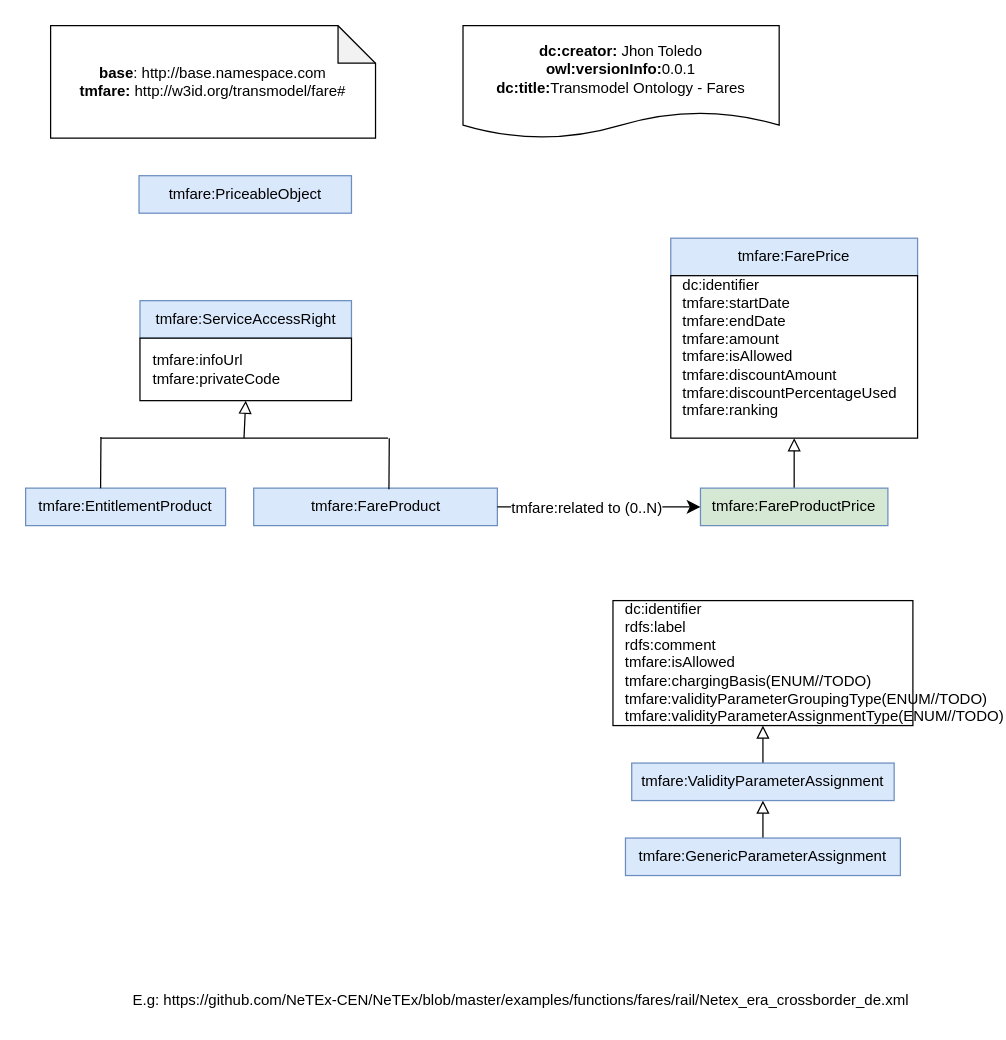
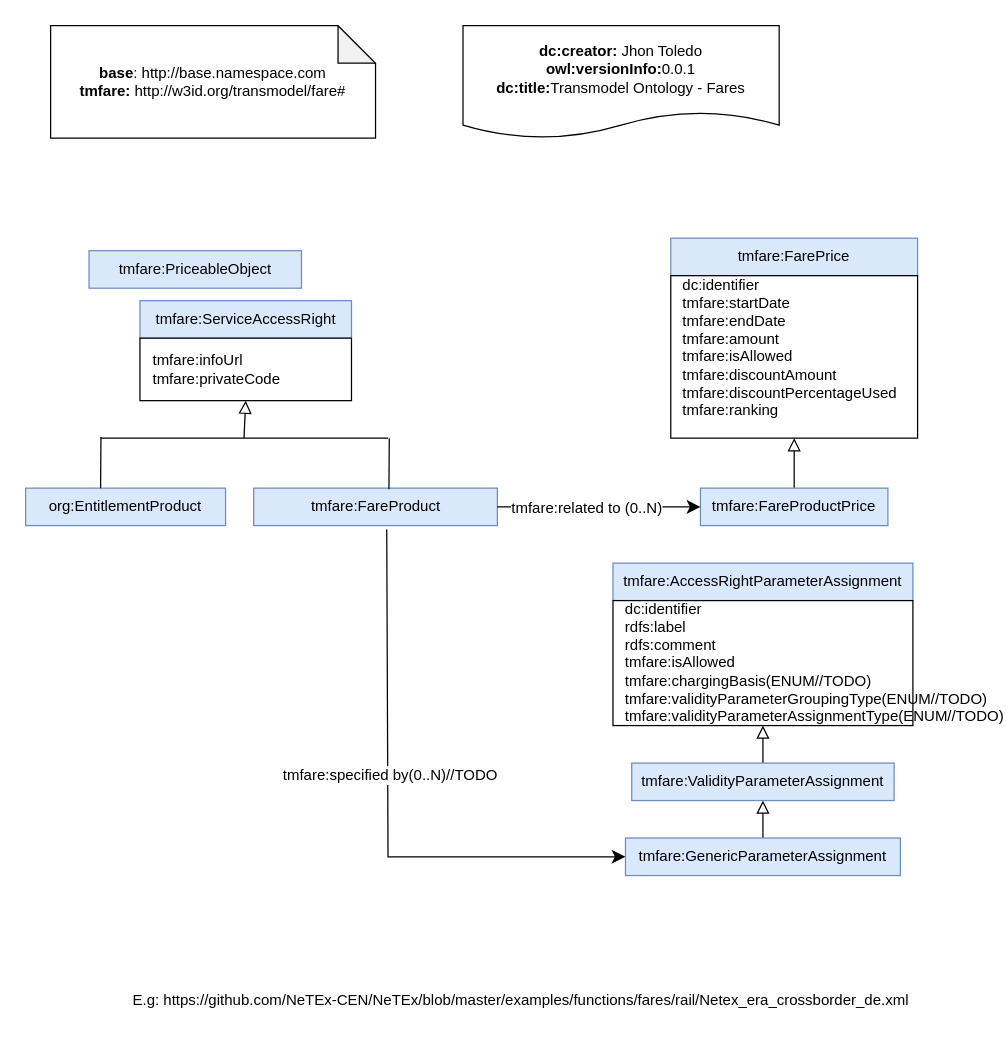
  <mxCell id="0" />
  <mxCell id="1" parent="0" />
  <mxCell id="2" value="&lt;div&gt;&lt;b&gt;base&lt;/b&gt;: http://base.namespace.com&lt;/div&gt;&lt;div&gt;&lt;b&gt;tmfare:&lt;/b&gt; http://w3id.org/transmodel/fare#&lt;br&gt;&lt;/div&gt;" style="shape=note;whiteSpace=wrap;html=1;backgroundOutline=1;darkOpacity=0.05;" parent="1" vertex="1"><mxGeometry x="40" y="20" width="260" height="90" as="geometry" /></mxCell>
  <mxCell id="3" value="&lt;div&gt;&lt;b&gt;dc:creator:&lt;/b&gt;&amp;nbsp;Jhon Toledo&lt;/div&gt;&lt;div&gt;&lt;b&gt;owl:versionInfo:&lt;/b&gt;0.0.1&lt;/div&gt;&lt;div&gt;&lt;b&gt;dc:title:&lt;/b&gt;Transmodel Ontology - Fares&lt;/div&gt;" style="shape=document;whiteSpace=wrap;html=1;boundedLbl=1;labelBackgroundColor=#ffffff;strokeColor=#000000;fontSize=12;fontColor=#000000;size=0.233;" parent="1" vertex="1"><mxGeometry x="370" y="20" width="253" height="90" as="geometry" /></mxCell>
  <mxCell id="4" style="edgeStyle=orthogonalEdgeStyle;rounded=0;orthogonalLoop=1;jettySize=auto;html=1;entryX=0;entryY=0.5;entryDx=0;entryDy=0;exitX=0.4;exitY=1;exitDx=0;exitDy=0;" parent="1" edge="1"><mxGeometry relative="1" as="geometry"><Array as="points"><mxPoint x="202" y="595" /><mxPoint x="202" y="620" /><mxPoint x="50" y="620" /><mxPoint x="50" y="360" /></Array><mxPoint x="136.5" y="360" as="targetPoint" /></mxGeometry></mxCell>
  <mxCell id="5" value="tmfare:ServiceAccessRight" style="rounded=0;whiteSpace=wrap;html=1;snapToPoint=1;points=[[0.1,0],[0.2,0],[0.3,0],[0.4,0],[0.5,0],[0.6,0],[0.7,0],[0.8,0],[0.9,0],[0,0.1],[0,0.3],[0,0.5],[0,0.7],[0,0.9],[0.1,1],[0.2,1],[0.3,1],[0.4,1],[0.5,1],[0.6,1],[0.7,1],[0.8,1],[0.9,1],[1,0.1],[1,0.3],[1,0.5],[1,0.7],[1,0.9]];fillColor=#dae8fc;strokeColor=#6c8ebf;" parent="1" vertex="1"><mxGeometry x="111.5" y="240" width="169.25" height="30" as="geometry" /></mxCell>
  <mxCell id="6" value="tmfare:FareProduct" style="rounded=0;whiteSpace=wrap;html=1;snapToPoint=1;points=[[0.1,0],[0.2,0],[0.3,0],[0.4,0],[0.5,0],[0.6,0],[0.7,0],[0.8,0],[0.9,0],[0,0.1],[0,0.3],[0,0.5],[0,0.7],[0,0.9],[0.1,1],[0.2,1],[0.3,1],[0.4,1],[0.5,1],[0.6,1],[0.7,1],[0.8,1],[0.9,1],[1,0.1],[1,0.3],[1,0.5],[1,0.7],[1,0.9]];fillColor=#dae8fc;strokeColor=#6c8ebf;" parent="1" vertex="1"><mxGeometry x="202.5" y="390" width="195" height="30" as="geometry" /></mxCell>
- <mxCell id="7" value="tmfare:EntitlementProduct" style="rounded=0;whiteSpace=wrap;html=1;snapToPoint=1;points=[[0.1,0],[0.2,0],[0.3,0],[0.4,0],[0.5,0],[0.6,0],[0.7,0],[0.8,0],[0.9,0],[0,0.1],[0,0.3],[0,0.5],[0,0.7],[0,0.9],[0.1,1],[0.2,1],[0.3,1],[0.4,1],[0.5,1],[0.6,1],[0.7,1],[0.8,1],[0.9,1],[1,0.1],[1,0.3],[1,0.5],[1,0.7],[1,0.9]];fillColor=#dae8fc;strokeColor=#6c8ebf;" parent="1" vertex="1"><mxGeometry x="20" y="390" width="160" height="30" as="geometry" /></mxCell>
+ <mxCell id="7" value="org:EntitlementProduct" style="rounded=0;whiteSpace=wrap;html=1;snapToPoint=1;points=[[0.1,0],[0.2,0],[0.3,0],[0.4,0],[0.5,0],[0.6,0],[0.7,0],[0.8,0],[0.9,0],[0,0.1],[0,0.3],[0,0.5],[0,0.7],[0,0.9],[0.1,1],[0.2,1],[0.3,1],[0.4,1],[0.5,1],[0.6,1],[0.7,1],[0.8,1],[0.9,1],[1,0.1],[1,0.3],[1,0.5],[1,0.7],[1,0.9]];fillColor=#dae8fc;strokeColor=#6c8ebf;" parent="1" vertex="1"><mxGeometry x="20" y="390" width="160" height="30" as="geometry" /></mxCell>
  <mxCell id="8" value="" style="endArrow=block;html=1;fontColor=#000099;endFill=0;endSize=8;arcSize=0;entryX=0.5;entryY=1;entryDx=0;entryDy=0;" parent="1" target="26" edge="1"><mxGeometry width="50" height="50" relative="1" as="geometry"><mxPoint x="194.75" y="350" as="sourcePoint" /><mxPoint x="196" y="330" as="targetPoint" /></mxGeometry></mxCell>
  <mxCell id="9" value="" style="endArrow=none;html=1;" parent="1" edge="1"><mxGeometry width="50" height="50" relative="1" as="geometry"><mxPoint x="80" y="350" as="sourcePoint" /><mxPoint x="310" y="350" as="targetPoint" /></mxGeometry></mxCell>
  <mxCell id="10" value="" style="endArrow=none;html=1;exitX=0.555;exitY=0.033;exitDx=0;exitDy=0;exitPerimeter=0;" parent="1" source="6" edge="1"><mxGeometry width="50" height="50" relative="1" as="geometry"><mxPoint x="330" y="470" as="sourcePoint" /><mxPoint x="311" y="350" as="targetPoint" /><Array as="points" /></mxGeometry></mxCell>
  <mxCell id="11" value="" style="endArrow=none;html=1;exitX=0.555;exitY=0.033;exitDx=0;exitDy=0;exitPerimeter=0;" parent="1" edge="1"><mxGeometry width="50" height="50" relative="1" as="geometry"><mxPoint x="80.005" y="390" as="sourcePoint" /><mxPoint x="80.28" y="349.01" as="targetPoint" /><Array as="points" /></mxGeometry></mxCell>
  <mxCell id="12" value="" style="endArrow=block;html=1;fontColor=#000099;exitX=0.5;exitY=0;exitDx=0;exitDy=0;endFill=0;endSize=8;arcSize=0;entryX=0.5;entryY=1;entryDx=0;entryDy=0;" parent="1" source="14" target="23" edge="1"><mxGeometry width="50" height="50" relative="1" as="geometry"><mxPoint x="360" y="360" as="sourcePoint" /><mxPoint x="635" y="360" as="targetPoint" /></mxGeometry></mxCell>
  <mxCell id="13" value="tmfare:FarePrice" style="rounded=0;whiteSpace=wrap;html=1;snapToPoint=1;points=[[0.1,0],[0.2,0],[0.3,0],[0.4,0],[0.5,0],[0.6,0],[0.7,0],[0.8,0],[0.9,0],[0,0.1],[0,0.3],[0,0.5],[0,0.7],[0,0.9],[0.1,1],[0.2,1],[0.3,1],[0.4,1],[0.5,1],[0.6,1],[0.7,1],[0.8,1],[0.9,1],[1,0.1],[1,0.3],[1,0.5],[1,0.7],[1,0.9]];fillColor=#dae8fc;strokeColor=#6c8ebf;" parent="1" vertex="1"><mxGeometry x="536.25" y="190" width="197.5" height="30" as="geometry" /></mxCell>
- <mxCell id="14" value="tmfare:FareProductPrice" style="rounded=0;whiteSpace=wrap;html=1;snapToPoint=1;points=[[0.1,0],[0.2,0],[0.3,0],[0.4,0],[0.5,0],[0.6,0],[0.7,0],[0.8,0],[0.9,0],[0,0.1],[0,0.3],[0,0.5],[0,0.7],[0,0.9],[0.1,1],[0.2,1],[0.3,1],[0.4,1],[0.5,1],[0.6,1],[0.7,1],[0.8,1],[0.9,1],[1,0.1],[1,0.3],[1,0.5],[1,0.7],[1,0.9]];fillColor=#d5e8d4;strokeColor=#6c8ebf;" parent="1" vertex="1"><mxGeometry x="560" y="390" width="150" height="30" as="geometry" /></mxCell>
+ <mxCell id="14" value="tmfare:FareProductPrice" style="rounded=0;whiteSpace=wrap;html=1;snapToPoint=1;points=[[0.1,0],[0.2,0],[0.3,0],[0.4,0],[0.5,0],[0.6,0],[0.7,0],[0.8,0],[0.9,0],[0,0.1],[0,0.3],[0,0.5],[0,0.7],[0,0.9],[0.1,1],[0.2,1],[0.3,1],[0.4,1],[0.5,1],[0.6,1],[0.7,1],[0.8,1],[0.9,1],[1,0.1],[1,0.3],[1,0.5],[1,0.7],[1,0.9]];fillColor=#dae8fc;strokeColor=#6c8ebf;" parent="1" vertex="1"><mxGeometry x="560" y="390" width="150" height="30" as="geometry" /></mxCell>
  <mxCell id="15" value="" style="endArrow=block;html=1;fontColor=#000099;exitX=0.5;exitY=0;exitDx=0;exitDy=0;endFill=0;entryX=0.5;entryY=1;entryDx=0;entryDy=0;endSize=8;arcSize=0;" parent="1" source="18" target="17" edge="1"><mxGeometry width="50" height="50" relative="1" as="geometry"><mxPoint x="335" y="640" as="sourcePoint" /><mxPoint x="493" y="640" as="targetPoint" /></mxGeometry></mxCell>
  <mxCell id="16" style="edgeStyle=orthogonalEdgeStyle;rounded=0;orthogonalLoop=1;jettySize=auto;html=1;exitX=0.5;exitY=0;exitDx=0;exitDy=0;entryX=0.5;entryY=1;entryDx=0;entryDy=0;endArrow=block;endFill=0;endSize=8;" parent="1" source="17" target="28" edge="1"><mxGeometry relative="1" as="geometry" /></mxCell>
  <mxCell id="17" value="tmfare:ValidityParameterAssignment" style="rounded=0;whiteSpace=wrap;html=1;snapToPoint=1;points=[[0.1,0],[0.2,0],[0.3,0],[0.4,0],[0.5,0],[0.6,0],[0.7,0],[0.8,0],[0.9,0],[0,0.1],[0,0.3],[0,0.5],[0,0.7],[0,0.9],[0.1,1],[0.2,1],[0.3,1],[0.4,1],[0.5,1],[0.6,1],[0.7,1],[0.8,1],[0.9,1],[1,0.1],[1,0.3],[1,0.5],[1,0.7],[1,0.9]];fillColor=#dae8fc;strokeColor=#6c8ebf;" parent="1" vertex="1"><mxGeometry x="505" y="610" width="210" height="30" as="geometry" /></mxCell>
  <mxCell id="18" value="tmfare:GenericParameterAssignment" style="rounded=0;whiteSpace=wrap;html=1;snapToPoint=1;points=[[0.1,0],[0.2,0],[0.3,0],[0.4,0],[0.5,0],[0.6,0],[0.7,0],[0.8,0],[0.9,0],[0,0.1],[0,0.3],[0,0.5],[0,0.7],[0,0.9],[0.1,1],[0.2,1],[0.3,1],[0.4,1],[0.5,1],[0.6,1],[0.7,1],[0.8,1],[0.9,1],[1,0.1],[1,0.3],[1,0.5],[1,0.7],[1,0.9]];fillColor=#dae8fc;strokeColor=#6c8ebf;" parent="1" vertex="1"><mxGeometry x="500" y="670" width="220" height="30" as="geometry" /></mxCell>
+ <mxCell id="19" value="" style="endArrow=classic;html=1;exitX=0.546;exitY=1.1;exitDx=0;exitDy=0;entryX=0;entryY=0.5;entryDx=0;entryDy=0;endSize=8;arcSize=0;exitPerimeter=0;" parent="1" source="6" target="18" edge="1"><mxGeometry width="50" height="50" relative="1" as="geometry"><mxPoint x="200.5" y="584.5" as="sourcePoint" /><mxPoint x="397.5" y="584.5" as="targetPoint" /><Array as="points"><mxPoint x="310" y="685" /></Array></mxGeometry></mxCell>
+ <mxCell id="20" value="&lt;div&gt;&amp;nbsp;tmfare:specified by(0..N)//TODO&lt;/div&gt;" style="text;html=1;align=center;verticalAlign=middle;resizable=0;points=[];labelBackgroundColor=#ffffff;" parent="19" vertex="1" connectable="0"><mxGeometry x="-0.127" relative="1" as="geometry"><mxPoint as="offset" /></mxGeometry></mxCell>
  <mxCell id="21" value="" style="endArrow=classic;html=1;exitX=1;exitY=0.5;exitDx=0;exitDy=0;entryX=0;entryY=0.5;entryDx=0;entryDy=0;endSize=8;arcSize=0;" parent="1" source="6" target="14" edge="1"><mxGeometry width="50" height="50" relative="1" as="geometry"><mxPoint x="380" y="360" as="sourcePoint" /><mxPoint x="577" y="360" as="targetPoint" /></mxGeometry></mxCell>
  <mxCell id="22" value="&lt;div&gt;tmfare:related to (0..N)&lt;/div&gt;" style="text;html=1;align=center;verticalAlign=middle;resizable=0;points=[];labelBackgroundColor=#ffffff;" parent="21" vertex="1" connectable="0"><mxGeometry x="-0.127" relative="1" as="geometry"><mxPoint as="offset" /></mxGeometry></mxCell>
  <mxCell id="23" value="dc:identifier&lt;br&gt;tmfare:startDate&lt;br&gt;tmfare:endDate&lt;br&gt;tmfare:amount&lt;br&gt;tmfare:isAllowed&lt;br&gt;tmfare:discountAmount&lt;br&gt;tmfare:discountPercentageUsed&lt;br&gt;tmfare:ranking&lt;br&gt;&lt;span style=&quot;color: rgba(0 , 0 , 0 , 0) ; font-family: monospace ; font-size: 0px&quot;&gt;%3CmxGraphModel%3E%3Croot%3E%3CmxCell%20id%3D%220%22%2F%3E%3CmxCell%20id%3D%221%22%20parent%3D%220%22%2F%3E%3CmxCell%20id%3D%222%22%20value%3D%22dc%3Aidentifier%26lt%3Bbr%26gt%3Brdfs%3Alabel%26lt%3Bbr%26gt%3Brdfs%3Acomment%26lt%3Bbr%26gt%3Btmfare%3AisAllowed%26lt%3Bbr%26gt%3Btmfare%3AchargingBasis%26lt%3Bbr%26gt%3Btmfare%3AvalidityParameterGroupingType%26lt%3Bbr%26gt%3Btmfare%3AvalidityParameterAssignmentType%22%20style%3D%22rounded%3D0%3BwhiteSpace%3Dwrap%3Bhtml%3D1%3BsnapToPoint%3D1%3Bpoints%3D%5B%5B0.1%2C0%5D%2C%5B0.2%2C0%5D%2C%5B0.3%2C0%5D%2C%5B0.4%2C0%5D%2C%5B0.5%2C0%5D%2C%5B0.6%2C0%5D%2C%5B0.7%2C0%5D%2C%5B0.8%2C0%5D%2C%5B0.9%2C0%5D%2C%5B0%2C0.1%5D%2C%5B0%2C0.3%5D%2C%5B0%2C0.5%5D%2C%5B0%2C0.7%5D%2C%5B0%2C0.9%5D%2C%5B0.1%2C1%5D%2C%5B0.2%2C1%5D%2C%5B0.3%2C1%5D%2C%5B0.4%2C1%5D%2C%5B0.5%2C1%5D%2C%5B0.6%2C1%5D%2C%5B0.7%2C1%5D%2C%5B0.8%2C1%5D%2C%5B0.9%2C1%5D%2C%5B1%2C0.1%5D%2C%5B1%2C0.3%5D%2C%5B1%2C0.5%5D%2C%5B1%2C0.7%5D%2C%5B1%2C0.9%5D%5D%3Balign%3Dleft%3Bspacing%3D10%3B%22%20vertex%3D%221%22%20parent%3D%221%22%3E%3CmxGeometry%20x%3D%22490%22%20y%3D%22530%22%20width%3D%22240%22%20height%3D%22100%22%20as%3D%22geometry%22%2F%3E%3C%2FmxCell%3E%3C%2Froot%3E%3C%2FmxGraphModel%3E&lt;/span&gt;" style="rounded=0;whiteSpace=wrap;html=1;snapToPoint=1;points=[[0.1,0],[0.2,0],[0.3,0],[0.4,0],[0.5,0],[0.6,0],[0.7,0],[0.8,0],[0.9,0],[0,0.1],[0,0.3],[0,0.5],[0,0.7],[0,0.9],[0.1,1],[0.2,1],[0.3,1],[0.4,1],[0.5,1],[0.6,1],[0.7,1],[0.8,1],[0.9,1],[1,0.1],[1,0.3],[1,0.5],[1,0.7],[1,0.9]];align=left;spacing=10;" parent="1" vertex="1"><mxGeometry x="536.25" y="220" width="197.5" height="130" as="geometry" /></mxCell>
- <mxCell id="25" value="tmfare:PriceableObject" style="rounded=0;whiteSpace=wrap;html=1;snapToPoint=1;points=[[0.1,0],[0.2,0],[0.3,0],[0.4,0],[0.5,0],[0.6,0],[0.7,0],[0.8,0],[0.9,0],[0,0.1],[0,0.3],[0,0.5],[0,0.7],[0,0.9],[0.1,1],[0.2,1],[0.3,1],[0.4,1],[0.5,1],[0.6,1],[0.7,1],[0.8,1],[0.9,1],[1,0.1],[1,0.3],[1,0.5],[1,0.7],[1,0.9]];fillColor=#dae8fc;strokeColor=#6c8ebf;" vertex="1" parent="1"><mxGeometry x="110.75" y="140" width="170" height="30" as="geometry" /></mxCell>
+ <mxCell id="24" value="tmfare:AccessRightParameterAssignment" style="rounded=0;whiteSpace=wrap;html=1;snapToPoint=1;points=[[0.1,0],[0.2,0],[0.3,0],[0.4,0],[0.5,0],[0.6,0],[0.7,0],[0.8,0],[0.9,0],[0,0.1],[0,0.3],[0,0.5],[0,0.7],[0,0.9],[0.1,1],[0.2,1],[0.3,1],[0.4,1],[0.5,1],[0.6,1],[0.7,1],[0.8,1],[0.9,1],[1,0.1],[1,0.3],[1,0.5],[1,0.7],[1,0.9]];fillColor=#dae8fc;strokeColor=#6c8ebf;" parent="1" vertex="1"><mxGeometry x="490" y="450" width="240" height="30" as="geometry" /></mxCell>
+ <mxCell id="25" value="tmfare:PriceableObject" style="rounded=0;whiteSpace=wrap;html=1;snapToPoint=1;points=[[0.1,0],[0.2,0],[0.3,0],[0.4,0],[0.5,0],[0.6,0],[0.7,0],[0.8,0],[0.9,0],[0,0.1],[0,0.3],[0,0.5],[0,0.7],[0,0.9],[0.1,1],[0.2,1],[0.3,1],[0.4,1],[0.5,1],[0.6,1],[0.7,1],[0.8,1],[0.9,1],[1,0.1],[1,0.3],[1,0.5],[1,0.7],[1,0.9]];fillColor=#dae8fc;strokeColor=#6c8ebf;" vertex="1" parent="1"><mxGeometry x="70.75" y="200" width="170" height="30" as="geometry" /></mxCell>
  <mxCell id="26" value="tmfare:infoUrl&lt;br&gt;tmfare:privateCode" style="rounded=0;whiteSpace=wrap;html=1;snapToPoint=1;points=[[0.1,0],[0.2,0],[0.3,0],[0.4,0],[0.5,0],[0.6,0],[0.7,0],[0.8,0],[0.9,0],[0,0.1],[0,0.3],[0,0.5],[0,0.7],[0,0.9],[0.1,1],[0.2,1],[0.3,1],[0.4,1],[0.5,1],[0.6,1],[0.7,1],[0.8,1],[0.9,1],[1,0.1],[1,0.3],[1,0.5],[1,0.7],[1,0.9]];align=left;spacing=10;" vertex="1" parent="1"><mxGeometry x="111.5" y="270" width="169.25" height="50" as="geometry" /></mxCell>
  <mxCell id="27" value="E.g: https://github.com/NeTEx-CEN/NeTEx/blob/master/examples/functions/fares/rail/Netex_era_crossborder_de.xml" style="text;html=1;align=center;verticalAlign=middle;resizable=0;points=[];autosize=1;strokeColor=none;" vertex="1" parent="1"><mxGeometry x="95.75" y="790" width="640" height="20" as="geometry" /></mxCell>
  <mxCell id="28" value="dc:identifier&lt;br&gt;rdfs:label&lt;br&gt;rdfs:comment&lt;br&gt;tmfare:isAllowed&lt;br&gt;tmfare:chargingBasis(ENUM//TODO)&lt;br&gt;tmfare:validityParameterGroupingType(ENUM//TODO)&lt;br&gt;tmfare:validityParameterAssignmentType(ENUM//TODO)" style="rounded=0;whiteSpace=wrap;html=1;snapToPoint=1;points=[[0.1,0],[0.2,0],[0.3,0],[0.4,0],[0.5,0],[0.6,0],[0.7,0],[0.8,0],[0.9,0],[0,0.1],[0,0.3],[0,0.5],[0,0.7],[0,0.9],[0.1,1],[0.2,1],[0.3,1],[0.4,1],[0.5,1],[0.6,1],[0.7,1],[0.8,1],[0.9,1],[1,0.1],[1,0.3],[1,0.5],[1,0.7],[1,0.9]];align=left;spacing=10;" vertex="1" parent="1"><mxGeometry x="490" y="480" width="240" height="100" as="geometry" /></mxCell>
